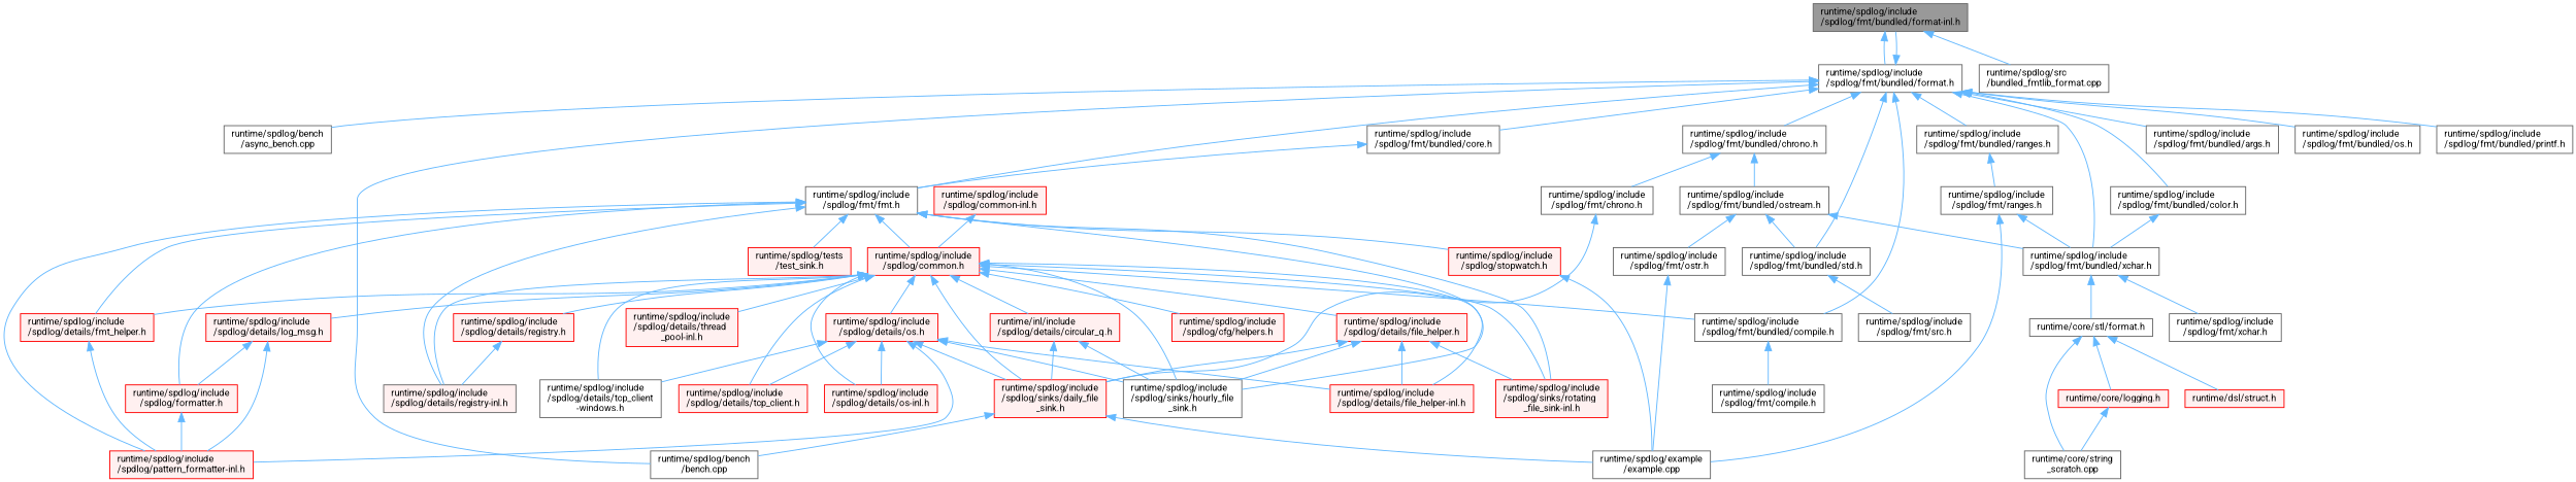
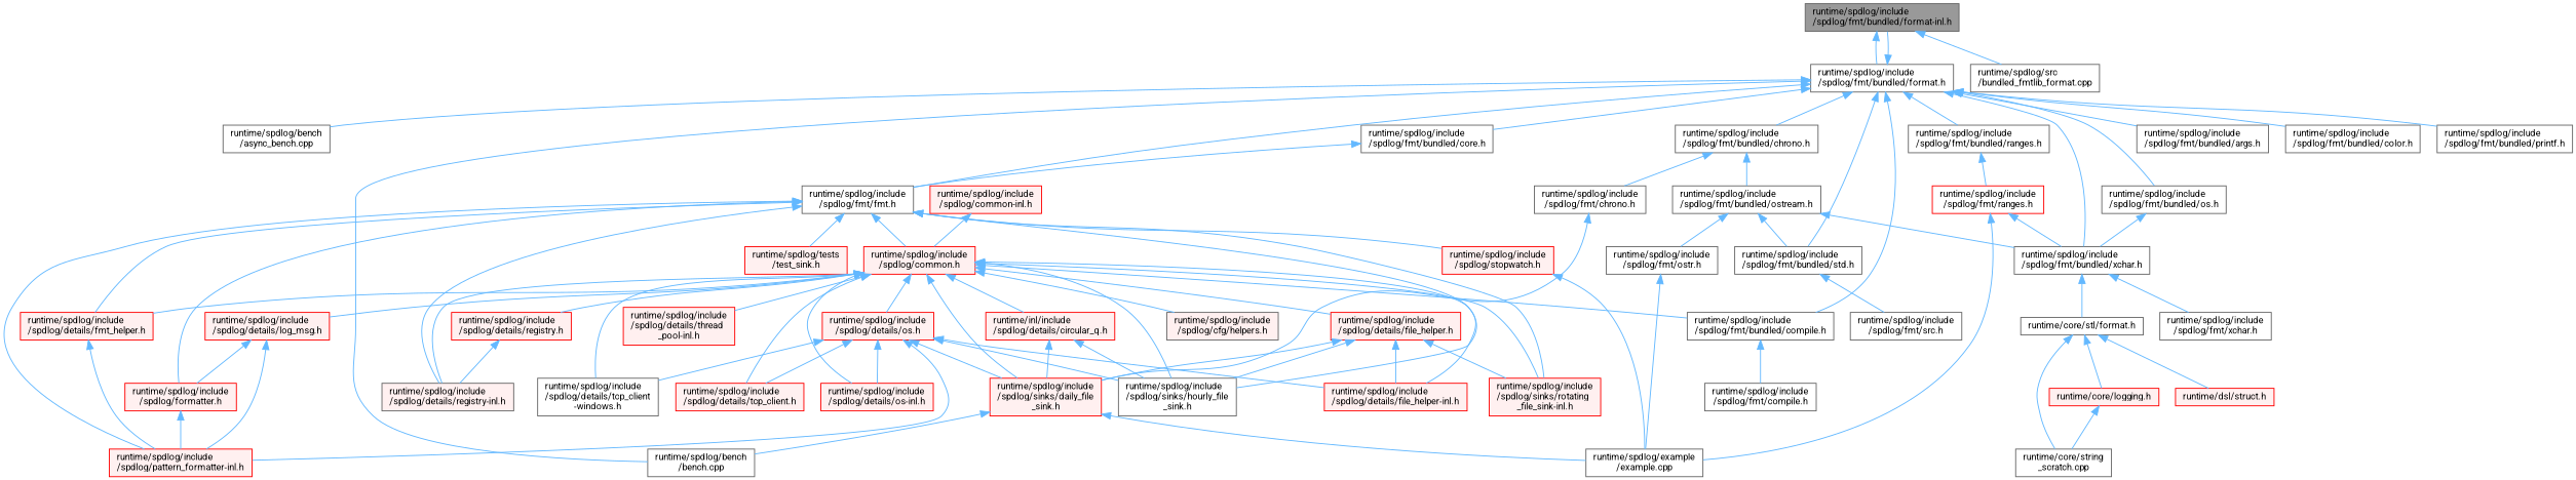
  digraph {
    fontname=Roboto
    node [color=grey40 fillcolor=white fontname=Roboto fontsize=10 shape=box style=filled]
    edge [color=steelblue1 dir=back fontname=Roboto fontsize=10 labelfontname=Helvetica labelfontsize=10 style=solid]
    n1 [color=gray40 fillcolor=grey60 fontcolor=black height=0.2 label="runtime/spdlog/include\l/spdlog/fmt/bundled/format-inl.h" width=0.4]
    n2 [height=0.2 label="runtime/spdlog/include\l/spdlog/fmt/bundled/format.h" width=0.4]
    n3 [height=0.2 label="runtime/spdlog/src\l/bundled_fmtlib_format.cpp" width=0.4]
    n4 [height=0.2 label="runtime/spdlog/bench\l/async_bench.cpp" width=0.4]
    n5 [height=0.2 label="runtime/spdlog/bench\l/bench.cpp" width=0.4]
    n6 [height=0.2 label="runtime/spdlog/include\l/spdlog/fmt/bundled/args.h" width=0.4]
    n7 [height=0.2 label="runtime/spdlog/include\l/spdlog/fmt/bundled/chrono.h" width=0.4]
    n8 [height=0.2 label="runtime/spdlog/include\l/spdlog/fmt/bundled/std.h" width=0.4]
    n9 [height=0.2 label="runtime/spdlog/include\l/spdlog/fmt/bundled/xchar.h" width=0.4]
    n10 [height=0.2 label="runtime/spdlog/include\l/spdlog/fmt/bundled/color.h" width=0.4]
    n11 [height=0.2 label="runtime/spdlog/include\l/spdlog/fmt/bundled/compile.h" width=0.4]
    n12 [height=0.2 label="runtime/spdlog/include\l/spdlog/fmt/bundled/core.h" width=0.4]
    n13 [height=0.2 label="runtime/spdlog/include\l/spdlog/fmt/fmt.h" width=0.4]
    n14 [height=0.2 label="runtime/spdlog/include\l/spdlog/fmt/bundled/os.h" width=0.4]
    n15 [height=0.2 label="runtime/spdlog/include\l/spdlog/fmt/bundled/printf.h" width=0.4]
    n16 [height=0.2 label="runtime/spdlog/include\l/spdlog/fmt/bundled/ranges.h" width=0.4]
    n17 [height=0.2 label="runtime/spdlog/include\l/spdlog/fmt/bundled/ostream.h" width=0.4]
    n18 [height=0.2 label="runtime/spdlog/include\l/spdlog/fmt/chrono.h" width=0.4]
    n19 [height=0.2 label="runtime/spdlog/include\l/spdlog/fmt/src.h" width=0.4]
    n20 [height=0.2 label="runtime/core/stl/format.h" width=0.4]
    n21 [height=0.2 label="runtime/spdlog/include\l/spdlog/fmt/xchar.h" width=0.4]
    n22 [height=0.2 label="runtime/spdlog/include\l/spdlog/fmt/compile.h" width=0.4]
    n23 [color=red fillcolor="#FFF0F0" height=0.2 label="runtime/spdlog/include\l/spdlog/common.h" width=0.4]
    n24 [height=0.2 label="runtime/spdlog/include\l/spdlog/sinks/hourly_file\l_sink.h" width=0.4]
    n25 [color=red fillcolor="#FFF0F0" height=0.2 label="runtime/spdlog/include\l/spdlog/sinks/rotating\l_file_sink-inl.h" width=0.4]
    n26 [color=red fillcolor="#FFF0F0" height=0.2 label="runtime/spdlog/include\l/spdlog/details/fmt_helper.h" width=0.4]
    n27 [color=red fillcolor="#FFF0F0" height=0.2 label="runtime/spdlog/include\l/spdlog/pattern_formatter-inl.h" width=0.4]
    n28 [color=red fillcolor="#FFF0F0" height=0.2 label="runtime/spdlog/include\l/spdlog/formatter.h" width=0.4]
    n29 [color=red fillcolor="#FFF0F0" height=0.2 label="runtime/spdlog/include\l/spdlog/stopwatch.h" width=0.4]
    n30 [color=red fillcolor="#FFF0F0" height=0.2 label="runtime/spdlog/tests\l/test_sink.h" width=0.4]
    n31 [fillcolor="#FFF0F0" height=0.2 label="runtime/spdlog/include\l/spdlog/details/registry-inl.h" width=0.4]
-   n32 [height=0.2 label="runtime/spdlog/include\l/spdlog/fmt/ranges.h" width=0.4]
+   n32 [color=red height=0.2 label="runtime/spdlog/include\l/spdlog/fmt/ranges.h" width=0.4]
    n33 [height=0.2 label="runtime/spdlog/include\l/spdlog/fmt/ostr.h" width=0.4]
    n34 [color=red fillcolor="#FFF0F0" height=0.2 label="runtime/spdlog/include\l/spdlog/sinks/daily_file\l_sink.h" width=0.4]
    n35 [height=0.2 label="runtime/spdlog/example\l/example.cpp" width=0.4]
    n36 [color=red fillcolor="#FFF0F0" height=0.2 label="runtime/core/logging.h" width=0.4]
    n37 [height=0.2 label="runtime/core/string\l_scratch.cpp" width=0.4]
    n38 [color=red fillcolor="#FFF0F0" height=0.2 label="runtime/dsl/struct.h" width=0.4]
-   n39 [color=red fillcolor="#FFF0F0" height=0.2 label="runtime/spdlog/include\l/spdlog/cfg/helpers.h" width=0.4]
+   n39 [fillcolor="#FFF0F0" height=0.2 label="runtime/spdlog/include\l/spdlog/cfg/helpers.h" width=0.4]
    n40 [color=red fillcolor="#FFF0F0" height=0.2 label="runtime/inl/include\l/spdlog/details/circular_q.h" width=0.4]
    n41 [color=red fillcolor="#FFF0F0" height=0.2 label="runtime/spdlog/include\l/spdlog/details/file_helper-inl.h" width=0.4]
    n42 [color=red fillcolor="#FFF0F0" height=0.2 label="runtime/spdlog/include\l/spdlog/details/file_helper.h" width=0.4]
    n43 [color=red fillcolor="#FFF0F0" height=0.2 label="runtime/spdlog/include\l/spdlog/details/log_msg.h" width=0.4]
    n44 [color=red fillcolor="#FFF0F0" height=0.2 label="runtime/spdlog/include\l/spdlog/details/os-inl.h" width=0.4]
    n45 [color=red fillcolor="#FFF0F0" height=0.2 label="runtime/spdlog/include\l/spdlog/details/os.h" width=0.4]
    n46 [height=0.2 label="runtime/spdlog/include\l/spdlog/details/tcp_client\l-windows.h" width=0.4]
    n47 [color=red fillcolor="#FFF0F0" height=0.2 label="runtime/spdlog/include\l/spdlog/details/tcp_client.h" width=0.4]
    n48 [color=red fillcolor="#FFF0F0" height=0.2 label="runtime/spdlog/include\l/spdlog/details/registry.h" width=0.4]
    n49 [color=red fillcolor="#FFF0F0" height=0.2 label="runtime/spdlog/include\l/spdlog/details/thread\l_pool-inl.h" width=0.4]
    n50 [color=red fillcolor="#FFF0F0" height=0.2 label="runtime/spdlog/include\l/spdlog/common-inl.h" width=0.4]
    n1 -> n2
    n1 -> n3
    n2 -> n1
    n2 -> n4
    n2 -> n5
    n2 -> n6
    n2 -> n7
    n2 -> n8
    n2 -> n9
    n2 -> n10
    n2 -> n11
    n2 -> n12
    n2 -> n13
    n2 -> n14
    n2 -> n15
    n2 -> n16
    n7 -> n17
    n7 -> n18
    n8 -> n19
    n9 -> n20
    n9 -> n21
-   n10 -> n9
+   n14 -> n9
    n11 -> n22
    n12 -> n13
    n13 -> n23
    n13 -> n24
    n13 -> n25
    n13 -> n26
    n13 -> n27
    n13 -> n28
    n13 -> n29
    n13 -> n30
    n13 -> n31
    n16 -> n32
    n17 -> n8
    n17 -> n9
    n17 -> n33
    n18 -> n34
    n20 -> n36
    n20 -> n37
    n20 -> n38
    n23 -> n11
    n23 -> n24
    n23 -> n25
    n23 -> n26
    n23 -> n31
    n23 -> n34
    n23 -> n39
    n23 -> n40
    n23 -> n41
    n23 -> n42
    n23 -> n43
    n23 -> n44
    n23 -> n45
    n23 -> n46
    n23 -> n47
    n23 -> n48
    n23 -> n49
    n26 -> n27
    n28 -> n27
    n29 -> n35
    n32 -> n9
    n32 -> n35
    n33 -> n35
    n34 -> n5
    n34 -> n35
    n36 -> n37
    n40 -> n24
    n40 -> n34
    n42 -> n24
    n42 -> n25
    n42 -> n34
    n42 -> n41
    n43 -> n27
    n43 -> n28
    n45 -> n24
    n45 -> n27
    n45 -> n34
    n45 -> n41
    n45 -> n44
    n45 -> n46
    n45 -> n47
    n48 -> n31
    n50 -> n23
  }
